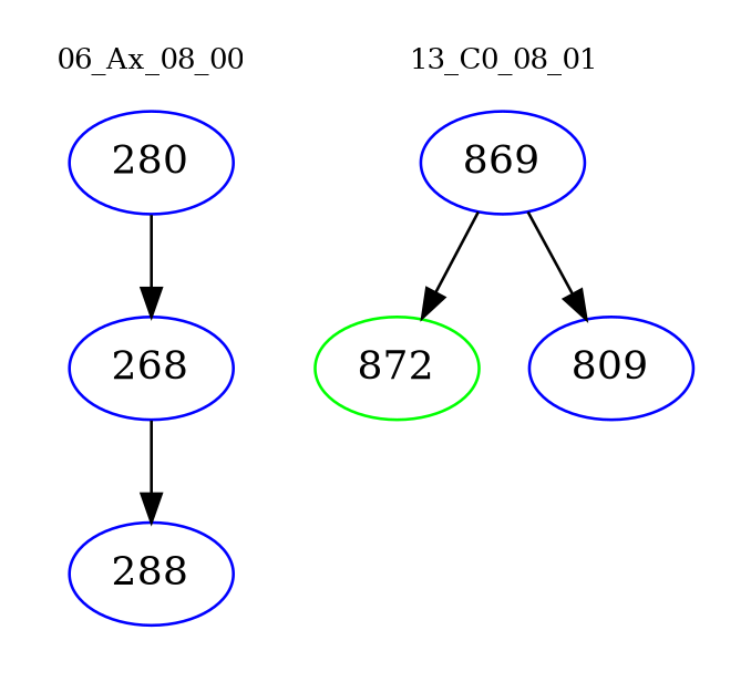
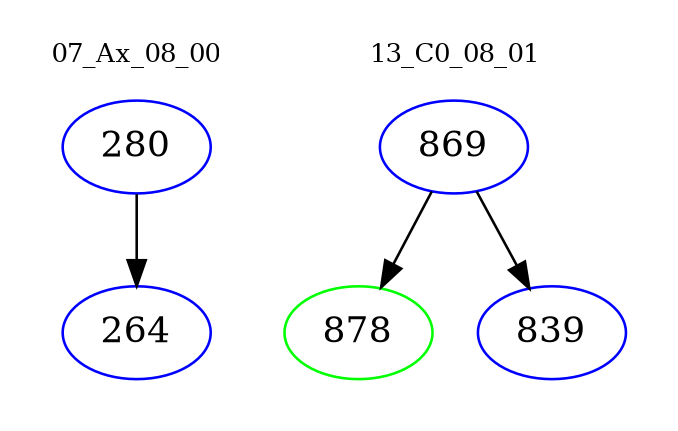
  digraph {
    node [color=blue]
    edge [color=black]
    n1 [label=280]
-   n2 [label=268]
-   n3 [label=288]
-   n4 [color=green label=872]
+   n2 [label=264]
+   n4 [color=green label=878]
    n5 [label=869]
-   n6 [label=809]
+   n6 [label=839]
    subgraph cluster_1 {
      color=white
      fontsize=10
-     label="06_Ax_08_00"
+     label="07_Ax_08_00"
      n1
      n2
-     n3
    }
    subgraph cluster_2 {
      color=white
      fontsize=10
      label="13_C0_08_01"
      n4
      n5
      n6
    }
    n1 -> n2
-   n2 -> n3
    n5 -> n4
    n5 -> n6
  }
